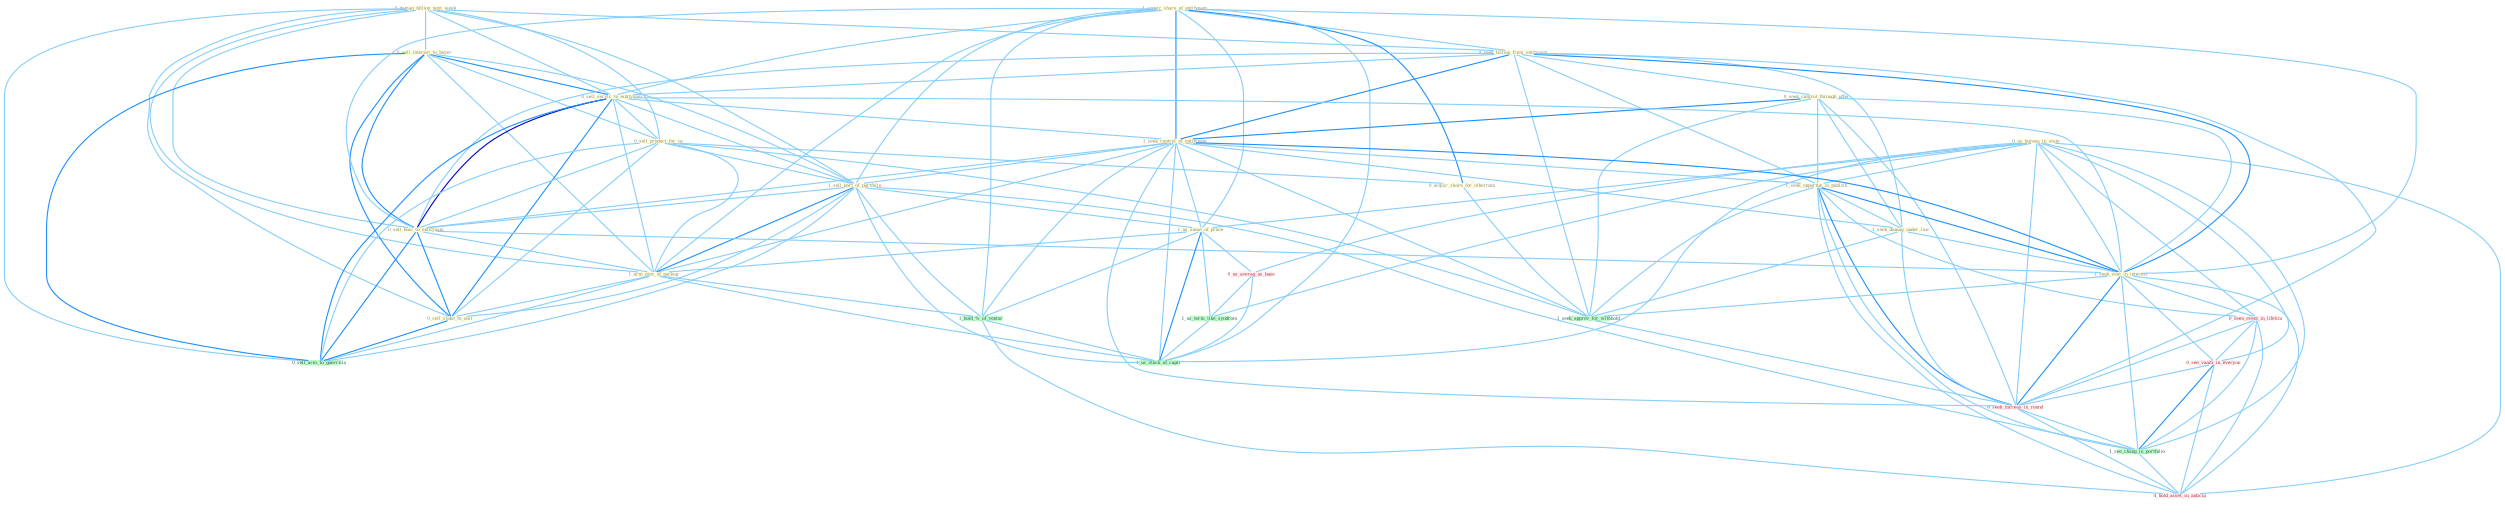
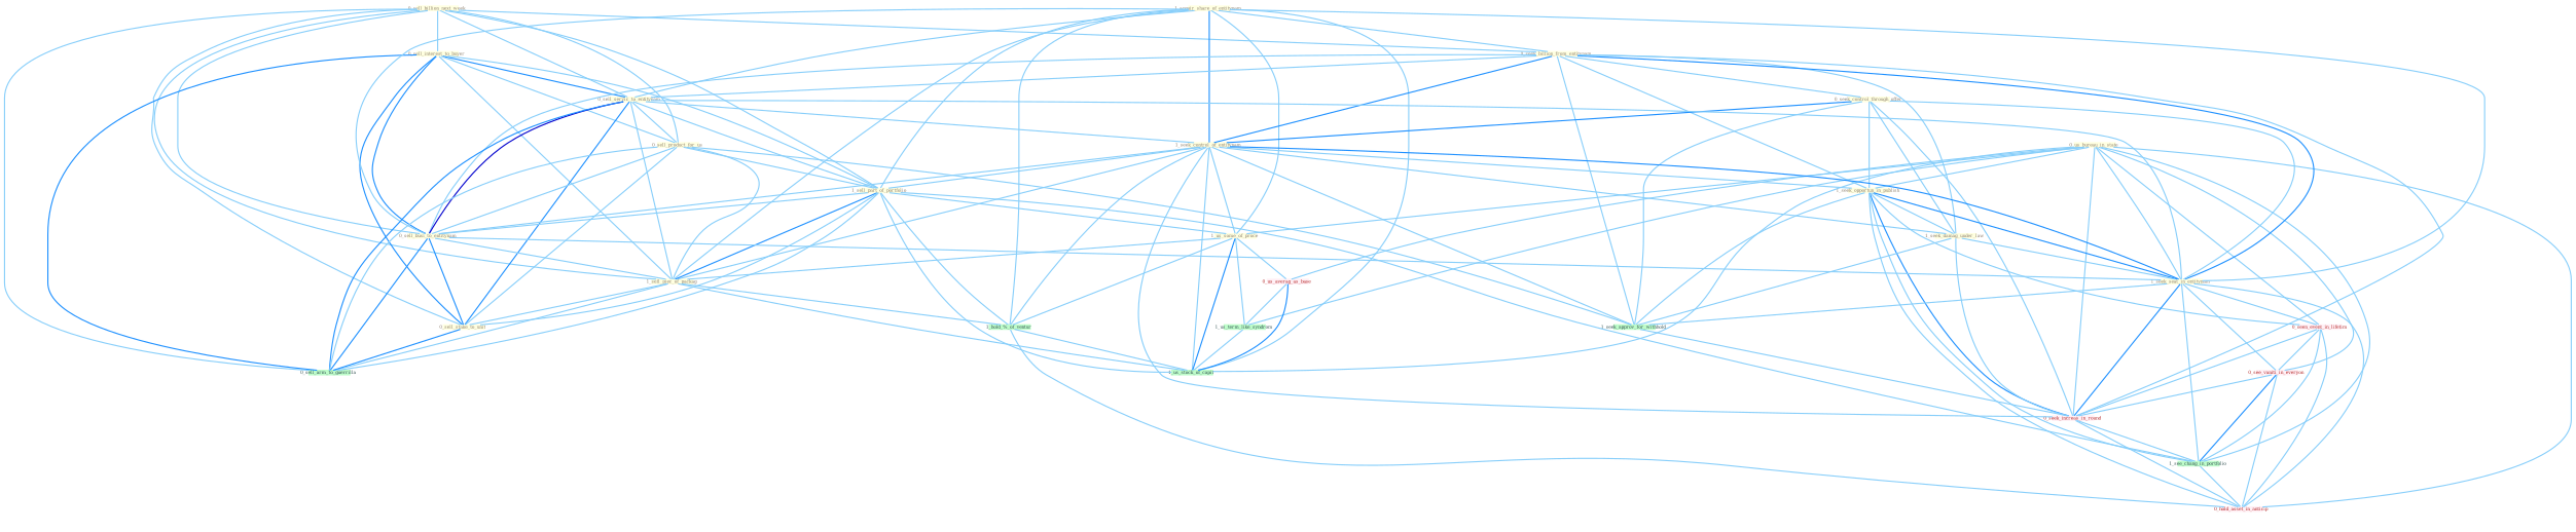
  graph {
    node [color="#ffffe0" fixedsize=true fontcolor="#8b7d6b" fontsize=4 shape=polygon style=filled]
    edge [color="#87cefa" w=1]
    "0_us_bureau_in_state " [height=.06 width=.5]
-   "0_sell_billion_next_week " [height=.06 width=.5 label="0_damag_billion_next_week"]
+   "0_sell_billion_next_week " [height=.06 width=.5]
    "0_sell_interest_to_buyer " [height=.06 width=.5]
    "1_acquir_share_of_entitynam " [height=.06 width=.5]
    "0_seek_billion_from_entitynam " [height=.06 width=.5]
    "0_seek_control_through_offer " [height=.06 width=.5]
    "0_sell_servic_to_entitynam " [height=.06 width=.5]
    "1_seek_control_of_entitynam " [height=.06 width=.5]
    "0_sell_product_for_us " [height=.06 width=.5]
    "1_sell_part_of_portfolio " [height=.06 width=.5]
    "1_seek_opportun_in_publish " [height=.06 width=.5]
    "1_seek_damag_under_law " [height=.06 width=.5]
    "0_sell_busi_to_entitynam " [height=.06 width=.5]
-   "1_seek_seat_in_entitynam " [height=.06 width=.5 label="1_seek_seat_in_interest"]
+   "1_seek_seat_in_entitynam " [height=.06 width=.5]
    "1_us_some_of_proce " [height=.06 width=.5]
-   "0_acquir_share_for_othernum " [height=.06 width=.5]
-   "1_sell_piec_of_packag " [height=.06 width=.5 label="1_arm_piec_of_packag"]
+   "1_sell_piec_of_packag " [height=.06 width=.5]
    "0_sell_stake_to_unit " [height=.06 width=.5]
    "0_seen_event_in_lifetim " [color="#fff0f5" fontcolor="#b22222" height=.06 width=.5]
    "0_us_averag_as_base " [color="#fff0f5" fontcolor="#b22222" height=.06 width=.5]
    "0_see_vaniti_in_everyon " [color="#fff0f5" fontcolor="#b22222" height=.06 width=.5]
    "0_seek_increas_in_round " [color="#fff0f5" fontcolor="#b22222" height=.06 width=.5]
-   "0_hold_asset_in_anticip " [color="#fff0f5" fontcolor="#b22222" height=.06 width=.5 label="4_hold_asset_in_anticip"]
+   "0_hold_asset_in_anticip " [color="#fff0f5" fontcolor="#b22222" height=.06 width=.5]
    "1_us_term_like_syndrom " [color="#BDFCC9" fontcolor="#2f4f4f" height=.06 width=.5]
    "1_us_stock_of_capit " [color="#BDFCC9" fontcolor="#2f4f4f" height=.06 width=.5]
    "1_see_chang_in_portfolio " [color="#BDFCC9" fontcolor="#2f4f4f" height=.06 width=.5]
    "0_sell_arm_to_guerrilla " [color="#BDFCC9" fontcolor="#2f4f4f" height=.06 width=.5]
    "1_hold_%_of_ventur " [color="#BDFCC9" fontcolor="#2f4f4f" height=.06 width=.5]
    "1_seek_approv_for_withhold " [color="#BDFCC9" fontcolor="#2f4f4f" height=.06 width=.5]
    subgraph sub_1 {
      "0_us_bureau_in_state "
      "0_sell_billion_next_week "
      "0_sell_interest_to_buyer "
      "1_acquir_share_of_entitynam "
      "0_seek_billion_from_entitynam "
      "0_seek_control_through_offer "
      "0_sell_servic_to_entitynam "
      "1_seek_control_of_entitynam "
      "0_sell_product_for_us "
      "1_sell_part_of_portfolio "
      "1_seek_opportun_in_publish "
      "1_seek_damag_under_law "
      "0_sell_busi_to_entitynam "
      "1_seek_seat_in_entitynam "
      "1_us_some_of_proce "
-     "0_acquir_share_for_othernum "
      "1_sell_piec_of_packag "
      "0_sell_stake_to_unit "
    }
    subgraph sub_2 {
      "0_seen_event_in_lifetim "
      "0_us_averag_as_base "
      "0_see_vaniti_in_everyon "
      "0_seek_increas_in_round "
      "0_hold_asset_in_anticip "
    }
    "0_us_bureau_in_state " -- "1_seek_opportun_in_publish "
    "0_us_bureau_in_state " -- "1_seek_seat_in_entitynam "
    "0_us_bureau_in_state " -- "1_us_some_of_proce "
    "0_us_bureau_in_state " -- "0_seen_event_in_lifetim "
    "0_us_bureau_in_state " -- "0_us_averag_as_base "
    "0_us_bureau_in_state " -- "0_see_vaniti_in_everyon "
    "0_us_bureau_in_state " -- "0_seek_increas_in_round "
    "0_us_bureau_in_state " -- "0_hold_asset_in_anticip "
    "0_us_bureau_in_state " -- "1_us_term_like_syndrom "
    "0_us_bureau_in_state " -- "1_us_stock_of_capit "
    "0_us_bureau_in_state " -- "1_see_chang_in_portfolio "
    "0_sell_billion_next_week " -- "0_sell_interest_to_buyer "
    "0_sell_billion_next_week " -- "0_seek_billion_from_entitynam "
    "0_sell_billion_next_week " -- "0_sell_servic_to_entitynam "
    "0_sell_billion_next_week " -- "0_sell_product_for_us "
    "0_sell_billion_next_week " -- "1_sell_part_of_portfolio "
    "0_sell_billion_next_week " -- "0_sell_busi_to_entitynam "
    "0_sell_billion_next_week " -- "1_sell_piec_of_packag "
    "0_sell_billion_next_week " -- "0_sell_stake_to_unit "
    "0_sell_billion_next_week " -- "0_sell_arm_to_guerrilla "
    "0_sell_interest_to_buyer " -- "0_sell_servic_to_entitynam " [color="#1e90ff" w=2]
    "0_sell_interest_to_buyer " -- "0_sell_product_for_us "
    "0_sell_interest_to_buyer " -- "1_sell_part_of_portfolio "
    "0_sell_interest_to_buyer " -- "0_sell_busi_to_entitynam " [color="#1e90ff" w=2]
    "0_sell_interest_to_buyer " -- "1_sell_piec_of_packag "
    "0_sell_interest_to_buyer " -- "0_sell_stake_to_unit " [color="#1e90ff" w=2]
    "0_sell_interest_to_buyer " -- "0_sell_arm_to_guerrilla " [color="#1e90ff" w=2]
    "1_acquir_share_of_entitynam " -- "0_seek_billion_from_entitynam "
    "1_acquir_share_of_entitynam " -- "0_sell_servic_to_entitynam "
    "1_acquir_share_of_entitynam " -- "1_seek_control_of_entitynam " [color="#1e90ff" w=2]
    "1_acquir_share_of_entitynam " -- "1_sell_part_of_portfolio "
    "1_acquir_share_of_entitynam " -- "0_sell_busi_to_entitynam "
    "1_acquir_share_of_entitynam " -- "1_seek_seat_in_entitynam "
    "1_acquir_share_of_entitynam " -- "1_us_some_of_proce "
-   "1_acquir_share_of_entitynam " -- "0_acquir_share_for_othernum " [color="#1e90ff" w=2]
    "1_acquir_share_of_entitynam " -- "1_sell_piec_of_packag "
    "1_acquir_share_of_entitynam " -- "1_us_stock_of_capit "
    "1_acquir_share_of_entitynam " -- "1_hold_%_of_ventur "
    "0_seek_billion_from_entitynam " -- "0_seek_control_through_offer "
    "0_seek_billion_from_entitynam " -- "0_sell_servic_to_entitynam "
    "0_seek_billion_from_entitynam " -- "1_seek_control_of_entitynam " [color="#1e90ff" w=2]
    "0_seek_billion_from_entitynam " -- "1_seek_opportun_in_publish "
    "0_seek_billion_from_entitynam " -- "1_seek_damag_under_law "
    "0_seek_billion_from_entitynam " -- "0_sell_busi_to_entitynam "
    "0_seek_billion_from_entitynam " -- "1_seek_seat_in_entitynam " [color="#1e90ff" w=2]
    "0_seek_billion_from_entitynam " -- "0_seek_increas_in_round "
    "0_seek_billion_from_entitynam " -- "1_seek_approv_for_withhold "
    "0_seek_control_through_offer " -- "1_seek_control_of_entitynam " [color="#1e90ff" w=2]
    "0_seek_control_through_offer " -- "1_seek_opportun_in_publish "
    "0_seek_control_through_offer " -- "1_seek_damag_under_law "
    "0_seek_control_through_offer " -- "1_seek_seat_in_entitynam "
    "0_seek_control_through_offer " -- "0_seek_increas_in_round "
    "0_seek_control_through_offer " -- "1_seek_approv_for_withhold "
    "0_sell_servic_to_entitynam " -- "1_seek_control_of_entitynam "
    "0_sell_servic_to_entitynam " -- "0_sell_product_for_us "
    "0_sell_servic_to_entitynam " -- "1_sell_part_of_portfolio "
    "0_sell_servic_to_entitynam " -- "0_sell_busi_to_entitynam " [color="#0000cd" w=3]
    "0_sell_servic_to_entitynam " -- "1_seek_seat_in_entitynam "
    "0_sell_servic_to_entitynam " -- "1_sell_piec_of_packag "
    "0_sell_servic_to_entitynam " -- "0_sell_stake_to_unit " [color="#1e90ff" w=2]
    "0_sell_servic_to_entitynam " -- "0_sell_arm_to_guerrilla " [color="#1e90ff" w=2]
    "1_seek_control_of_entitynam " -- "1_sell_part_of_portfolio "
    "1_seek_control_of_entitynam " -- "1_seek_opportun_in_publish "
    "1_seek_control_of_entitynam " -- "1_seek_damag_under_law "
    "1_seek_control_of_entitynam " -- "0_sell_busi_to_entitynam "
    "1_seek_control_of_entitynam " -- "1_seek_seat_in_entitynam " [color="#1e90ff" w=2]
    "1_seek_control_of_entitynam " -- "1_us_some_of_proce "
    "1_seek_control_of_entitynam " -- "1_sell_piec_of_packag "
    "1_seek_control_of_entitynam " -- "0_seek_increas_in_round "
    "1_seek_control_of_entitynam " -- "1_us_stock_of_capit "
    "1_seek_control_of_entitynam " -- "1_hold_%_of_ventur "
    "1_seek_control_of_entitynam " -- "1_seek_approv_for_withhold "
    "0_sell_product_for_us " -- "1_sell_part_of_portfolio "
    "0_sell_product_for_us " -- "0_sell_busi_to_entitynam "
-   "0_sell_product_for_us " -- "0_acquir_share_for_othernum "
    "0_sell_product_for_us " -- "1_sell_piec_of_packag "
    "0_sell_product_for_us " -- "0_sell_stake_to_unit "
    "0_sell_product_for_us " -- "0_sell_arm_to_guerrilla "
    "0_sell_product_for_us " -- "1_seek_approv_for_withhold "
    "1_sell_part_of_portfolio " -- "0_sell_busi_to_entitynam "
    "1_sell_part_of_portfolio " -- "1_us_some_of_proce "
    "1_sell_part_of_portfolio " -- "1_sell_piec_of_packag " [color="#1e90ff" w=2]
    "1_sell_part_of_portfolio " -- "0_sell_stake_to_unit "
    "1_sell_part_of_portfolio " -- "1_us_stock_of_capit "
    "1_sell_part_of_portfolio " -- "1_see_chang_in_portfolio "
    "1_sell_part_of_portfolio " -- "0_sell_arm_to_guerrilla "
    "1_sell_part_of_portfolio " -- "1_hold_%_of_ventur "
    "1_seek_opportun_in_publish " -- "1_seek_damag_under_law "
    "1_seek_opportun_in_publish " -- "1_seek_seat_in_entitynam " [color="#1e90ff" w=2]
    "1_seek_opportun_in_publish " -- "0_seen_event_in_lifetim "
    "1_seek_opportun_in_publish " -- "0_seek_increas_in_round " [color="#1e90ff" w=2]
    "1_seek_opportun_in_publish " -- "0_hold_asset_in_anticip "
    "1_seek_opportun_in_publish " -- "1_see_chang_in_portfolio "
    "1_seek_opportun_in_publish " -- "1_seek_approv_for_withhold "
    "1_seek_damag_under_law " -- "1_seek_seat_in_entitynam "
    "1_seek_damag_under_law " -- "0_seek_increas_in_round "
    "1_seek_damag_under_law " -- "1_seek_approv_for_withhold "
    "0_sell_busi_to_entitynam " -- "1_seek_seat_in_entitynam "
    "0_sell_busi_to_entitynam " -- "1_sell_piec_of_packag "
    "0_sell_busi_to_entitynam " -- "0_sell_stake_to_unit " [color="#1e90ff" w=2]
    "0_sell_busi_to_entitynam " -- "0_sell_arm_to_guerrilla " [color="#1e90ff" w=2]
    "1_seek_seat_in_entitynam " -- "0_seen_event_in_lifetim "
    "1_seek_seat_in_entitynam " -- "0_see_vaniti_in_everyon "
    "1_seek_seat_in_entitynam " -- "0_seek_increas_in_round " [color="#1e90ff" w=2]
    "1_seek_seat_in_entitynam " -- "0_hold_asset_in_anticip "
    "1_seek_seat_in_entitynam " -- "1_see_chang_in_portfolio "
    "1_seek_seat_in_entitynam " -- "1_seek_approv_for_withhold "
    "1_us_some_of_proce " -- "1_sell_piec_of_packag "
    "1_us_some_of_proce " -- "0_us_averag_as_base "
    "1_us_some_of_proce " -- "1_us_term_like_syndrom "
    "1_us_some_of_proce " -- "1_us_stock_of_capit " [color="#1e90ff" w=2]
    "1_us_some_of_proce " -- "1_hold_%_of_ventur "
-   "0_acquir_share_for_othernum " -- "1_seek_approv_for_withhold "
    "1_sell_piec_of_packag " -- "0_sell_stake_to_unit "
    "1_sell_piec_of_packag " -- "1_us_stock_of_capit "
    "1_sell_piec_of_packag " -- "0_sell_arm_to_guerrilla "
    "1_sell_piec_of_packag " -- "1_hold_%_of_ventur "
    "0_sell_stake_to_unit " -- "0_sell_arm_to_guerrilla " [color="#1e90ff" w=2]
    "0_seen_event_in_lifetim " -- "0_see_vaniti_in_everyon "
    "0_seen_event_in_lifetim " -- "0_seek_increas_in_round "
    "0_seen_event_in_lifetim " -- "0_hold_asset_in_anticip "
    "0_seen_event_in_lifetim " -- "1_see_chang_in_portfolio "
    "0_us_averag_as_base " -- "1_us_term_like_syndrom "
-   "0_us_averag_as_base " -- "1_us_stock_of_capit "
+   "0_us_averag_as_base " -- "1_us_stock_of_capit " [color="#1e90ff"]
    "0_see_vaniti_in_everyon " -- "0_seek_increas_in_round "
    "0_see_vaniti_in_everyon " -- "0_hold_asset_in_anticip "
    "0_see_vaniti_in_everyon " -- "1_see_chang_in_portfolio " [color="#1e90ff" w=2]
    "0_seek_increas_in_round " -- "0_hold_asset_in_anticip "
    "0_seek_increas_in_round " -- "1_see_chang_in_portfolio "
    "1_us_term_like_syndrom " -- "1_us_stock_of_capit "
    "1_see_chang_in_portfolio " -- "0_hold_asset_in_anticip "
    "1_hold_%_of_ventur " -- "0_hold_asset_in_anticip "
    "1_hold_%_of_ventur " -- "1_us_stock_of_capit "
    "1_seek_approv_for_withhold " -- "0_seek_increas_in_round "
  }
